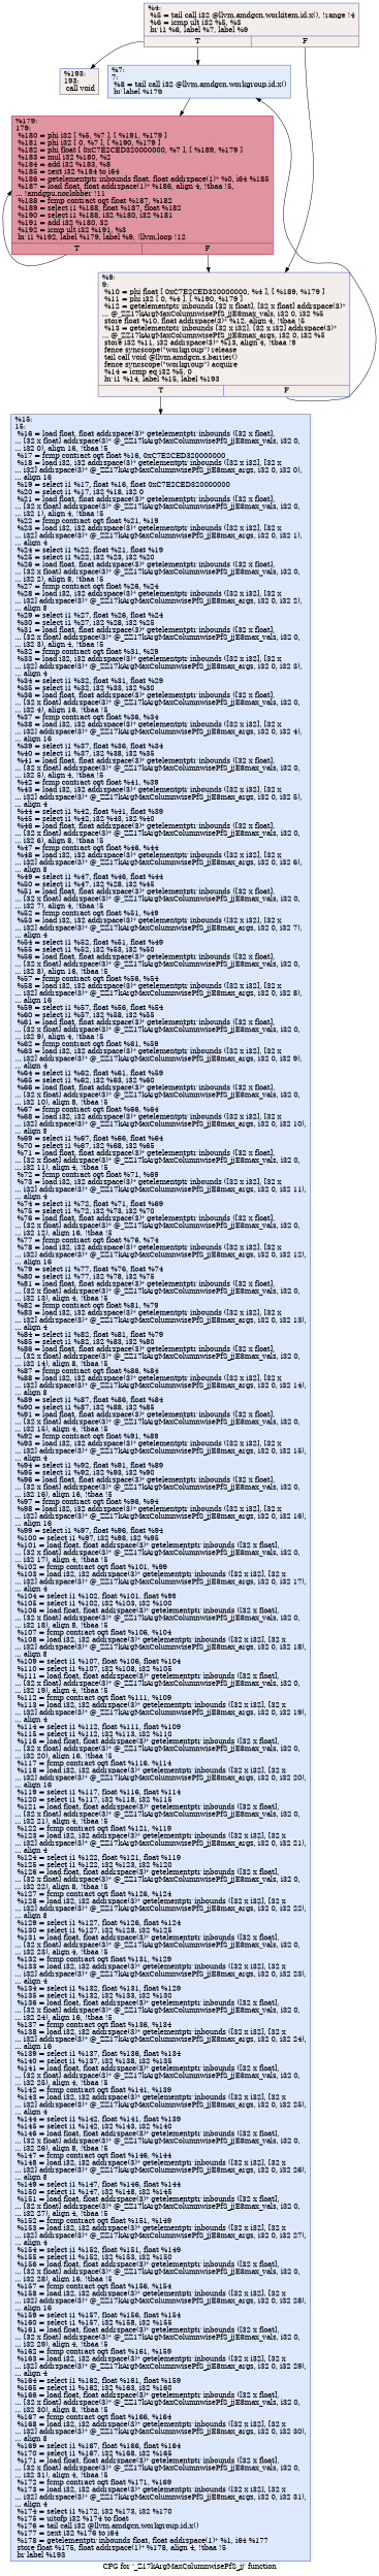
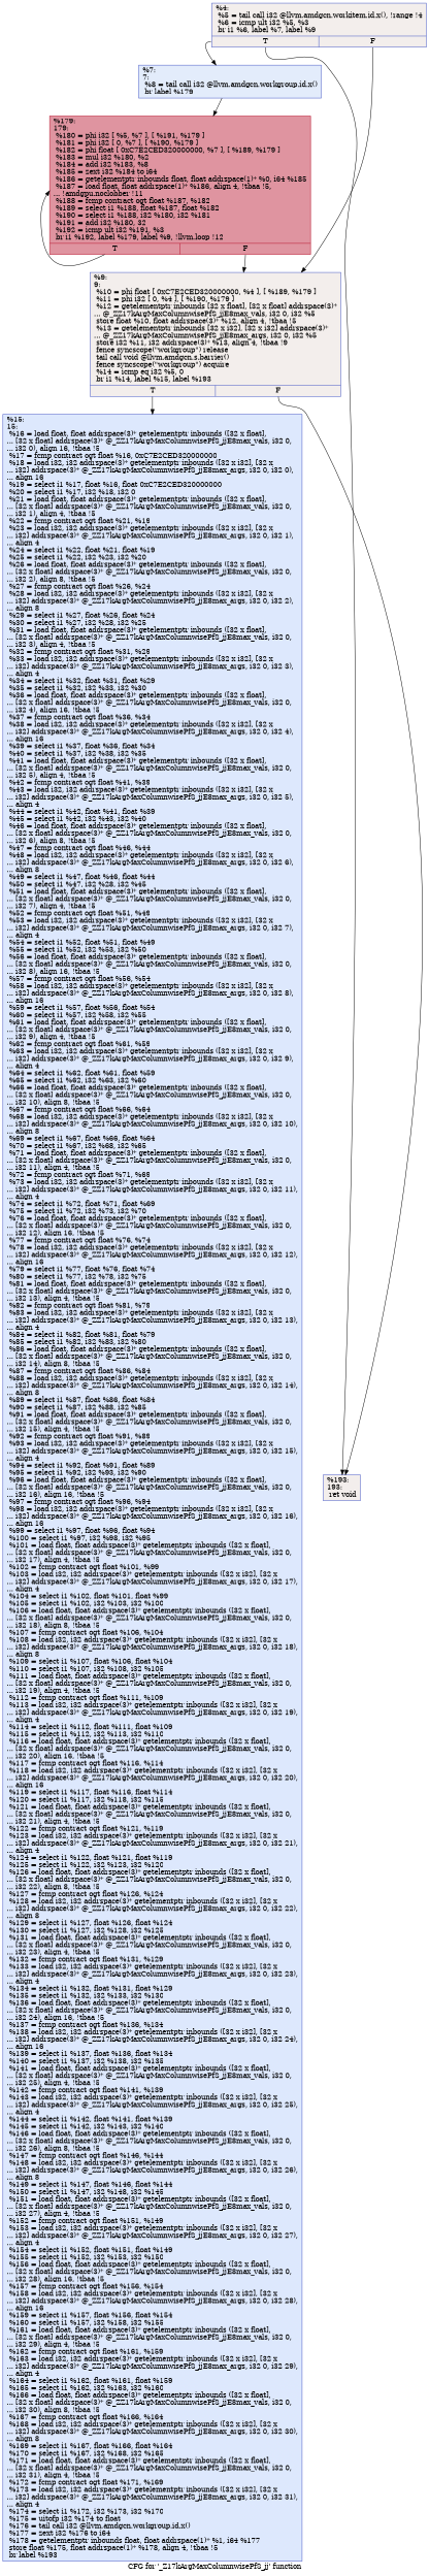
  digraph {
    fontname="DejaVu Serif"
    label="CFG for '_Z17kArgMaxColumnwisePfS_jj' function"
    node [color="#3d50c3ff" fillcolor="#e3d9d370" fontname="DejaVu Serif" shape=record style=filled]
    edge [fontname="DejaVu Serif" tailport=s0]
    n1 [label="{%4:\l  %5 = tail call i32 @llvm.amdgcn.workitem.id.x(), !range !4\l  %6 = icmp ult i32 %5, %3\l  br i1 %6, label %7, label %9\l|{<s0>T|<s1>F}}"]
    n2 [fillcolor="#bfd3f670" label="{%7:\l7:                                                \l  %8 = tail call i32 @llvm.amdgcn.workgroup.id.x()\l  br label %179\l}"]
    n3 [label="{%9:\l9:                                                \l  %10 = phi float [ 0xC7E2CED320000000, %4 ], [ %189, %179 ]\l  %11 = phi i32 [ 0, %4 ], [ %190, %179 ]\l  %12 = getelementptr inbounds [32 x float], [32 x float] addrspace(3)*\l... @_ZZ17kArgMaxColumnwisePfS_jjE8max_vals, i32 0, i32 %5\l  store float %10, float addrspace(3)* %12, align 4, !tbaa !5\l  %13 = getelementptr inbounds [32 x i32], [32 x i32] addrspace(3)*\l... @_ZZ17kArgMaxColumnwisePfS_jjE8max_args, i32 0, i32 %5\l  store i32 %11, i32 addrspace(3)* %13, align 4, !tbaa !9\l  fence syncscope(\"workgroup\") release\l  tail call void @llvm.amdgcn.s.barrier()\l  fence syncscope(\"workgroup\") acquire\l  %14 = icmp eq i32 %5, 0\l  br i1 %14, label %15, label %193\l|{<s0>T|<s1>F}}"]
-   n4 [label="{%193:\l193:                                              \l  call void\l}"]
+   n4 [label="{%193:\l193:                                              \l  ret void\l}"]
    n5 [color="#b70d28ff" fillcolor="#b70d2870" label="{%179:\l179:                                              \l  %180 = phi i32 [ %5, %7 ], [ %191, %179 ]\l  %181 = phi i32 [ 0, %7 ], [ %190, %179 ]\l  %182 = phi float [ 0xC7E2CED320000000, %7 ], [ %189, %179 ]\l  %183 = mul i32 %180, %2\l  %184 = add i32 %183, %8\l  %185 = zext i32 %184 to i64\l  %186 = getelementptr inbounds float, float addrspace(1)* %0, i64 %185\l  %187 = load float, float addrspace(1)* %186, align 4, !tbaa !5,\l... !amdgpu.noclobber !11\l  %188 = fcmp contract ogt float %187, %182\l  %189 = select i1 %188, float %187, float %182\l  %190 = select i1 %188, i32 %180, i32 %181\l  %191 = add i32 %180, 32\l  %192 = icmp ult i32 %191, %3\l  br i1 %192, label %179, label %9, !llvm.loop !12\l|{<s0>T|<s1>F}}"]
    n6 [fillcolor="#b2ccfb70" label="{%15:\l15:                                               \l  %16 = load float, float addrspace(3)* getelementptr inbounds ([32 x float],\l... [32 x float] addrspace(3)* @_ZZ17kArgMaxColumnwisePfS_jjE8max_vals, i32 0,\l... i32 0), align 16, !tbaa !5\l  %17 = fcmp contract ogt float %16, 0xC7E2CED320000000\l  %18 = load i32, i32 addrspace(3)* getelementptr inbounds ([32 x i32], [32 x\l... i32] addrspace(3)* @_ZZ17kArgMaxColumnwisePfS_jjE8max_args, i32 0, i32 0),\l... align 16\l  %19 = select i1 %17, float %16, float 0xC7E2CED320000000\l  %20 = select i1 %17, i32 %18, i32 0\l  %21 = load float, float addrspace(3)* getelementptr inbounds ([32 x float],\l... [32 x float] addrspace(3)* @_ZZ17kArgMaxColumnwisePfS_jjE8max_vals, i32 0,\l... i32 1), align 4, !tbaa !5\l  %22 = fcmp contract ogt float %21, %19\l  %23 = load i32, i32 addrspace(3)* getelementptr inbounds ([32 x i32], [32 x\l... i32] addrspace(3)* @_ZZ17kArgMaxColumnwisePfS_jjE8max_args, i32 0, i32 1),\l... align 4\l  %24 = select i1 %22, float %21, float %19\l  %25 = select i1 %22, i32 %23, i32 %20\l  %26 = load float, float addrspace(3)* getelementptr inbounds ([32 x float],\l... [32 x float] addrspace(3)* @_ZZ17kArgMaxColumnwisePfS_jjE8max_vals, i32 0,\l... i32 2), align 8, !tbaa !5\l  %27 = fcmp contract ogt float %26, %24\l  %28 = load i32, i32 addrspace(3)* getelementptr inbounds ([32 x i32], [32 x\l... i32] addrspace(3)* @_ZZ17kArgMaxColumnwisePfS_jjE8max_args, i32 0, i32 2),\l... align 8\l  %29 = select i1 %27, float %26, float %24\l  %30 = select i1 %27, i32 %28, i32 %25\l  %31 = load float, float addrspace(3)* getelementptr inbounds ([32 x float],\l... [32 x float] addrspace(3)* @_ZZ17kArgMaxColumnwisePfS_jjE8max_vals, i32 0,\l... i32 3), align 4, !tbaa !5\l  %32 = fcmp contract ogt float %31, %29\l  %33 = load i32, i32 addrspace(3)* getelementptr inbounds ([32 x i32], [32 x\l... i32] addrspace(3)* @_ZZ17kArgMaxColumnwisePfS_jjE8max_args, i32 0, i32 3),\l... align 4\l  %34 = select i1 %32, float %31, float %29\l  %35 = select i1 %32, i32 %33, i32 %30\l  %36 = load float, float addrspace(3)* getelementptr inbounds ([32 x float],\l... [32 x float] addrspace(3)* @_ZZ17kArgMaxColumnwisePfS_jjE8max_vals, i32 0,\l... i32 4), align 16, !tbaa !5\l  %37 = fcmp contract ogt float %36, %34\l  %38 = load i32, i32 addrspace(3)* getelementptr inbounds ([32 x i32], [32 x\l... i32] addrspace(3)* @_ZZ17kArgMaxColumnwisePfS_jjE8max_args, i32 0, i32 4),\l... align 16\l  %39 = select i1 %37, float %36, float %34\l  %40 = select i1 %37, i32 %38, i32 %35\l  %41 = load float, float addrspace(3)* getelementptr inbounds ([32 x float],\l... [32 x float] addrspace(3)* @_ZZ17kArgMaxColumnwisePfS_jjE8max_vals, i32 0,\l... i32 5), align 4, !tbaa !5\l  %42 = fcmp contract ogt float %41, %39\l  %43 = load i32, i32 addrspace(3)* getelementptr inbounds ([32 x i32], [32 x\l... i32] addrspace(3)* @_ZZ17kArgMaxColumnwisePfS_jjE8max_args, i32 0, i32 5),\l... align 4\l  %44 = select i1 %42, float %41, float %39\l  %45 = select i1 %42, i32 %43, i32 %40\l  %46 = load float, float addrspace(3)* getelementptr inbounds ([32 x float],\l... [32 x float] addrspace(3)* @_ZZ17kArgMaxColumnwisePfS_jjE8max_vals, i32 0,\l... i32 6), align 8, !tbaa !5\l  %47 = fcmp contract ogt float %46, %44\l  %48 = load i32, i32 addrspace(3)* getelementptr inbounds ([32 x i32], [32 x\l... i32] addrspace(3)* @_ZZ17kArgMaxColumnwisePfS_jjE8max_args, i32 0, i32 6),\l... align 8\l  %49 = select i1 %47, float %46, float %44\l  %50 = select i1 %47, i32 %28, i32 %45\l  %51 = load float, float addrspace(3)* getelementptr inbounds ([32 x float],\l... [32 x float] addrspace(3)* @_ZZ17kArgMaxColumnwisePfS_jjE8max_vals, i32 0,\l... i32 7), align 4, !tbaa !5\l  %52 = fcmp contract ogt float %51, %49\l  %53 = load i32, i32 addrspace(3)* getelementptr inbounds ([32 x i32], [32 x\l... i32] addrspace(3)* @_ZZ17kArgMaxColumnwisePfS_jjE8max_args, i32 0, i32 7),\l... align 4\l  %54 = select i1 %52, float %51, float %49\l  %55 = select i1 %52, i32 %53, i32 %50\l  %56 = load float, float addrspace(3)* getelementptr inbounds ([32 x float],\l... [32 x float] addrspace(3)* @_ZZ17kArgMaxColumnwisePfS_jjE8max_vals, i32 0,\l... i32 8), align 16, !tbaa !5\l  %57 = fcmp contract ogt float %56, %54\l  %58 = load i32, i32 addrspace(3)* getelementptr inbounds ([32 x i32], [32 x\l... i32] addrspace(3)* @_ZZ17kArgMaxColumnwisePfS_jjE8max_args, i32 0, i32 8),\l... align 16\l  %59 = select i1 %57, float %56, float %54\l  %60 = select i1 %57, i32 %58, i32 %55\l  %61 = load float, float addrspace(3)* getelementptr inbounds ([32 x float],\l... [32 x float] addrspace(3)* @_ZZ17kArgMaxColumnwisePfS_jjE8max_vals, i32 0,\l... i32 9), align 4, !tbaa !5\l  %62 = fcmp contract ogt float %61, %59\l  %63 = load i32, i32 addrspace(3)* getelementptr inbounds ([32 x i32], [32 x\l... i32] addrspace(3)* @_ZZ17kArgMaxColumnwisePfS_jjE8max_args, i32 0, i32 9),\l... align 4\l  %64 = select i1 %62, float %61, float %59\l  %65 = select i1 %62, i32 %63, i32 %60\l  %66 = load float, float addrspace(3)* getelementptr inbounds ([32 x float],\l... [32 x float] addrspace(3)* @_ZZ17kArgMaxColumnwisePfS_jjE8max_vals, i32 0,\l... i32 10), align 8, !tbaa !5\l  %67 = fcmp contract ogt float %66, %64\l  %68 = load i32, i32 addrspace(3)* getelementptr inbounds ([32 x i32], [32 x\l... i32] addrspace(3)* @_ZZ17kArgMaxColumnwisePfS_jjE8max_args, i32 0, i32 10),\l... align 8\l  %69 = select i1 %67, float %66, float %64\l  %70 = select i1 %67, i32 %68, i32 %65\l  %71 = load float, float addrspace(3)* getelementptr inbounds ([32 x float],\l... [32 x float] addrspace(3)* @_ZZ17kArgMaxColumnwisePfS_jjE8max_vals, i32 0,\l... i32 11), align 4, !tbaa !5\l  %72 = fcmp contract ogt float %71, %69\l  %73 = load i32, i32 addrspace(3)* getelementptr inbounds ([32 x i32], [32 x\l... i32] addrspace(3)* @_ZZ17kArgMaxColumnwisePfS_jjE8max_args, i32 0, i32 11),\l... align 4\l  %74 = select i1 %72, float %71, float %69\l  %75 = select i1 %72, i32 %73, i32 %70\l  %76 = load float, float addrspace(3)* getelementptr inbounds ([32 x float],\l... [32 x float] addrspace(3)* @_ZZ17kArgMaxColumnwisePfS_jjE8max_vals, i32 0,\l... i32 12), align 16, !tbaa !5\l  %77 = fcmp contract ogt float %76, %74\l  %78 = load i32, i32 addrspace(3)* getelementptr inbounds ([32 x i32], [32 x\l... i32] addrspace(3)* @_ZZ17kArgMaxColumnwisePfS_jjE8max_args, i32 0, i32 12),\l... align 16\l  %79 = select i1 %77, float %76, float %74\l  %80 = select i1 %77, i32 %78, i32 %75\l  %81 = load float, float addrspace(3)* getelementptr inbounds ([32 x float],\l... [32 x float] addrspace(3)* @_ZZ17kArgMaxColumnwisePfS_jjE8max_vals, i32 0,\l... i32 13), align 4, !tbaa !5\l  %82 = fcmp contract ogt float %81, %79\l  %83 = load i32, i32 addrspace(3)* getelementptr inbounds ([32 x i32], [32 x\l... i32] addrspace(3)* @_ZZ17kArgMaxColumnwisePfS_jjE8max_args, i32 0, i32 13),\l... align 4\l  %84 = select i1 %82, float %81, float %79\l  %85 = select i1 %82, i32 %83, i32 %80\l  %86 = load float, float addrspace(3)* getelementptr inbounds ([32 x float],\l... [32 x float] addrspace(3)* @_ZZ17kArgMaxColumnwisePfS_jjE8max_vals, i32 0,\l... i32 14), align 8, !tbaa !5\l  %87 = fcmp contract ogt float %86, %84\l  %88 = load i32, i32 addrspace(3)* getelementptr inbounds ([32 x i32], [32 x\l... i32] addrspace(3)* @_ZZ17kArgMaxColumnwisePfS_jjE8max_args, i32 0, i32 14),\l... align 8\l  %89 = select i1 %87, float %86, float %84\l  %90 = select i1 %87, i32 %88, i32 %85\l  %91 = load float, float addrspace(3)* getelementptr inbounds ([32 x float],\l... [32 x float] addrspace(3)* @_ZZ17kArgMaxColumnwisePfS_jjE8max_vals, i32 0,\l... i32 15), align 4, !tbaa !5\l  %92 = fcmp contract ogt float %91, %89\l  %93 = load i32, i32 addrspace(3)* getelementptr inbounds ([32 x i32], [32 x\l... i32] addrspace(3)* @_ZZ17kArgMaxColumnwisePfS_jjE8max_args, i32 0, i32 15),\l... align 4\l  %94 = select i1 %92, float %91, float %89\l  %95 = select i1 %92, i32 %93, i32 %90\l  %96 = load float, float addrspace(3)* getelementptr inbounds ([32 x float],\l... [32 x float] addrspace(3)* @_ZZ17kArgMaxColumnwisePfS_jjE8max_vals, i32 0,\l... i32 16), align 16, !tbaa !5\l  %97 = fcmp contract ogt float %96, %94\l  %98 = load i32, i32 addrspace(3)* getelementptr inbounds ([32 x i32], [32 x\l... i32] addrspace(3)* @_ZZ17kArgMaxColumnwisePfS_jjE8max_args, i32 0, i32 16),\l... align 16\l  %99 = select i1 %97, float %96, float %94\l  %100 = select i1 %97, i32 %98, i32 %95\l  %101 = load float, float addrspace(3)* getelementptr inbounds ([32 x float],\l... [32 x float] addrspace(3)* @_ZZ17kArgMaxColumnwisePfS_jjE8max_vals, i32 0,\l... i32 17), align 4, !tbaa !5\l  %102 = fcmp contract ogt float %101, %99\l  %103 = load i32, i32 addrspace(3)* getelementptr inbounds ([32 x i32], [32 x\l... i32] addrspace(3)* @_ZZ17kArgMaxColumnwisePfS_jjE8max_args, i32 0, i32 17),\l... align 4\l  %104 = select i1 %102, float %101, float %99\l  %105 = select i1 %102, i32 %103, i32 %100\l  %106 = load float, float addrspace(3)* getelementptr inbounds ([32 x float],\l... [32 x float] addrspace(3)* @_ZZ17kArgMaxColumnwisePfS_jjE8max_vals, i32 0,\l... i32 18), align 8, !tbaa !5\l  %107 = fcmp contract ogt float %106, %104\l  %108 = load i32, i32 addrspace(3)* getelementptr inbounds ([32 x i32], [32 x\l... i32] addrspace(3)* @_ZZ17kArgMaxColumnwisePfS_jjE8max_args, i32 0, i32 18),\l... align 8\l  %109 = select i1 %107, float %106, float %104\l  %110 = select i1 %107, i32 %108, i32 %105\l  %111 = load float, float addrspace(3)* getelementptr inbounds ([32 x float],\l... [32 x float] addrspace(3)* @_ZZ17kArgMaxColumnwisePfS_jjE8max_vals, i32 0,\l... i32 19), align 4, !tbaa !5\l  %112 = fcmp contract ogt float %111, %109\l  %113 = load i32, i32 addrspace(3)* getelementptr inbounds ([32 x i32], [32 x\l... i32] addrspace(3)* @_ZZ17kArgMaxColumnwisePfS_jjE8max_args, i32 0, i32 19),\l... align 4\l  %114 = select i1 %112, float %111, float %109\l  %115 = select i1 %112, i32 %113, i32 %110\l  %116 = load float, float addrspace(3)* getelementptr inbounds ([32 x float],\l... [32 x float] addrspace(3)* @_ZZ17kArgMaxColumnwisePfS_jjE8max_vals, i32 0,\l... i32 20), align 16, !tbaa !5\l  %117 = fcmp contract ogt float %116, %114\l  %118 = load i32, i32 addrspace(3)* getelementptr inbounds ([32 x i32], [32 x\l... i32] addrspace(3)* @_ZZ17kArgMaxColumnwisePfS_jjE8max_args, i32 0, i32 20),\l... align 16\l  %119 = select i1 %117, float %116, float %114\l  %120 = select i1 %117, i32 %118, i32 %115\l  %121 = load float, float addrspace(3)* getelementptr inbounds ([32 x float],\l... [32 x float] addrspace(3)* @_ZZ17kArgMaxColumnwisePfS_jjE8max_vals, i32 0,\l... i32 21), align 4, !tbaa !5\l  %122 = fcmp contract ogt float %121, %119\l  %123 = load i32, i32 addrspace(3)* getelementptr inbounds ([32 x i32], [32 x\l... i32] addrspace(3)* @_ZZ17kArgMaxColumnwisePfS_jjE8max_args, i32 0, i32 21),\l... align 4\l  %124 = select i1 %122, float %121, float %119\l  %125 = select i1 %122, i32 %123, i32 %120\l  %126 = load float, float addrspace(3)* getelementptr inbounds ([32 x float],\l... [32 x float] addrspace(3)* @_ZZ17kArgMaxColumnwisePfS_jjE8max_vals, i32 0,\l... i32 22), align 8, !tbaa !5\l  %127 = fcmp contract ogt float %126, %124\l  %128 = load i32, i32 addrspace(3)* getelementptr inbounds ([32 x i32], [32 x\l... i32] addrspace(3)* @_ZZ17kArgMaxColumnwisePfS_jjE8max_args, i32 0, i32 22),\l... align 8\l  %129 = select i1 %127, float %126, float %124\l  %130 = select i1 %127, i32 %128, i32 %125\l  %131 = load float, float addrspace(3)* getelementptr inbounds ([32 x float],\l... [32 x float] addrspace(3)* @_ZZ17kArgMaxColumnwisePfS_jjE8max_vals, i32 0,\l... i32 23), align 4, !tbaa !5\l  %132 = fcmp contract ogt float %131, %129\l  %133 = load i32, i32 addrspace(3)* getelementptr inbounds ([32 x i32], [32 x\l... i32] addrspace(3)* @_ZZ17kArgMaxColumnwisePfS_jjE8max_args, i32 0, i32 23),\l... align 4\l  %134 = select i1 %132, float %131, float %129\l  %135 = select i1 %132, i32 %133, i32 %130\l  %136 = load float, float addrspace(3)* getelementptr inbounds ([32 x float],\l... [32 x float] addrspace(3)* @_ZZ17kArgMaxColumnwisePfS_jjE8max_vals, i32 0,\l... i32 24), align 16, !tbaa !5\l  %137 = fcmp contract ogt float %136, %134\l  %138 = load i32, i32 addrspace(3)* getelementptr inbounds ([32 x i32], [32 x\l... i32] addrspace(3)* @_ZZ17kArgMaxColumnwisePfS_jjE8max_args, i32 0, i32 24),\l... align 16\l  %139 = select i1 %137, float %136, float %134\l  %140 = select i1 %137, i32 %138, i32 %135\l  %141 = load float, float addrspace(3)* getelementptr inbounds ([32 x float],\l... [32 x float] addrspace(3)* @_ZZ17kArgMaxColumnwisePfS_jjE8max_vals, i32 0,\l... i32 25), align 4, !tbaa !5\l  %142 = fcmp contract ogt float %141, %139\l  %143 = load i32, i32 addrspace(3)* getelementptr inbounds ([32 x i32], [32 x\l... i32] addrspace(3)* @_ZZ17kArgMaxColumnwisePfS_jjE8max_args, i32 0, i32 25),\l... align 4\l  %144 = select i1 %142, float %141, float %139\l  %145 = select i1 %142, i32 %143, i32 %140\l  %146 = load float, float addrspace(3)* getelementptr inbounds ([32 x float],\l... [32 x float] addrspace(3)* @_ZZ17kArgMaxColumnwisePfS_jjE8max_vals, i32 0,\l... i32 26), align 8, !tbaa !5\l  %147 = fcmp contract ogt float %146, %144\l  %148 = load i32, i32 addrspace(3)* getelementptr inbounds ([32 x i32], [32 x\l... i32] addrspace(3)* @_ZZ17kArgMaxColumnwisePfS_jjE8max_args, i32 0, i32 26),\l... align 8\l  %149 = select i1 %147, float %146, float %144\l  %150 = select i1 %147, i32 %148, i32 %145\l  %151 = load float, float addrspace(3)* getelementptr inbounds ([32 x float],\l... [32 x float] addrspace(3)* @_ZZ17kArgMaxColumnwisePfS_jjE8max_vals, i32 0,\l... i32 27), align 4, !tbaa !5\l  %152 = fcmp contract ogt float %151, %149\l  %153 = load i32, i32 addrspace(3)* getelementptr inbounds ([32 x i32], [32 x\l... i32] addrspace(3)* @_ZZ17kArgMaxColumnwisePfS_jjE8max_args, i32 0, i32 27),\l... align 4\l  %154 = select i1 %152, float %151, float %149\l  %155 = select i1 %152, i32 %153, i32 %150\l  %156 = load float, float addrspace(3)* getelementptr inbounds ([32 x float],\l... [32 x float] addrspace(3)* @_ZZ17kArgMaxColumnwisePfS_jjE8max_vals, i32 0,\l... i32 28), align 16, !tbaa !5\l  %157 = fcmp contract ogt float %156, %154\l  %158 = load i32, i32 addrspace(3)* getelementptr inbounds ([32 x i32], [32 x\l... i32] addrspace(3)* @_ZZ17kArgMaxColumnwisePfS_jjE8max_args, i32 0, i32 28),\l... align 16\l  %159 = select i1 %157, float %156, float %154\l  %160 = select i1 %157, i32 %158, i32 %155\l  %161 = load float, float addrspace(3)* getelementptr inbounds ([32 x float],\l... [32 x float] addrspace(3)* @_ZZ17kArgMaxColumnwisePfS_jjE8max_vals, i32 0,\l... i32 29), align 4, !tbaa !5\l  %162 = fcmp contract ogt float %161, %159\l  %163 = load i32, i32 addrspace(3)* getelementptr inbounds ([32 x i32], [32 x\l... i32] addrspace(3)* @_ZZ17kArgMaxColumnwisePfS_jjE8max_args, i32 0, i32 29),\l... align 4\l  %164 = select i1 %162, float %161, float %159\l  %165 = select i1 %162, i32 %163, i32 %160\l  %166 = load float, float addrspace(3)* getelementptr inbounds ([32 x float],\l... [32 x float] addrspace(3)* @_ZZ17kArgMaxColumnwisePfS_jjE8max_vals, i32 0,\l... i32 30), align 8, !tbaa !5\l  %167 = fcmp contract ogt float %166, %164\l  %168 = load i32, i32 addrspace(3)* getelementptr inbounds ([32 x i32], [32 x\l... i32] addrspace(3)* @_ZZ17kArgMaxColumnwisePfS_jjE8max_args, i32 0, i32 30),\l... align 8\l  %169 = select i1 %167, float %166, float %164\l  %170 = select i1 %167, i32 %168, i32 %165\l  %171 = load float, float addrspace(3)* getelementptr inbounds ([32 x float],\l... [32 x float] addrspace(3)* @_ZZ17kArgMaxColumnwisePfS_jjE8max_vals, i32 0,\l... i32 31), align 4, !tbaa !5\l  %172 = fcmp contract ogt float %171, %169\l  %173 = load i32, i32 addrspace(3)* getelementptr inbounds ([32 x i32], [32 x\l... i32] addrspace(3)* @_ZZ17kArgMaxColumnwisePfS_jjE8max_args, i32 0, i32 31),\l... align 4\l  %174 = select i1 %172, i32 %173, i32 %170\l  %175 = uitofp i32 %174 to float\l  %176 = tail call i32 @llvm.amdgcn.workgroup.id.x()\l  %177 = zext i32 %176 to i64\l  %178 = getelementptr inbounds float, float addrspace(1)* %1, i64 %177\l  store float %175, float addrspace(1)* %178, align 4, !tbaa !5\l  br label %193\l}"]
    n1 -> n2
    n1 -> n3 [tailport=s1]
    n1 -> n4
    n2 -> n5
-   n3 -> n2 [tailport=s1]
+   n3 -> n4 [tailport=s1]
    n3 -> n6
    n5 -> n3 [tailport=s1]
    n5 -> n5
  }
